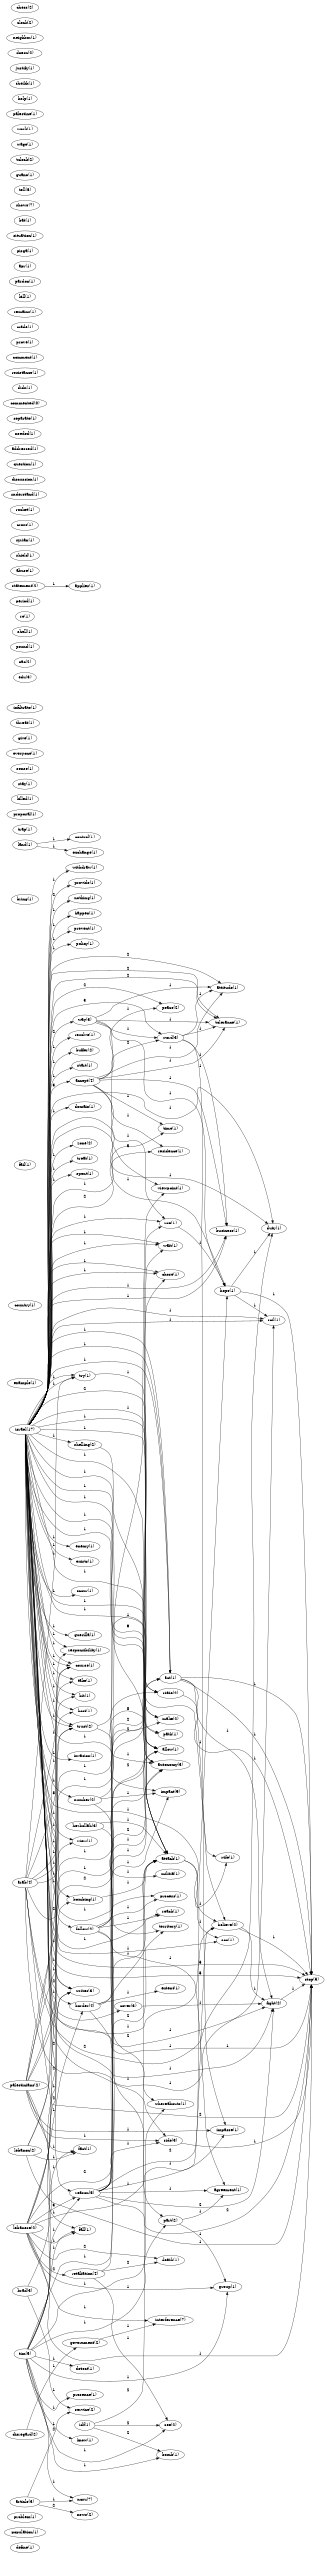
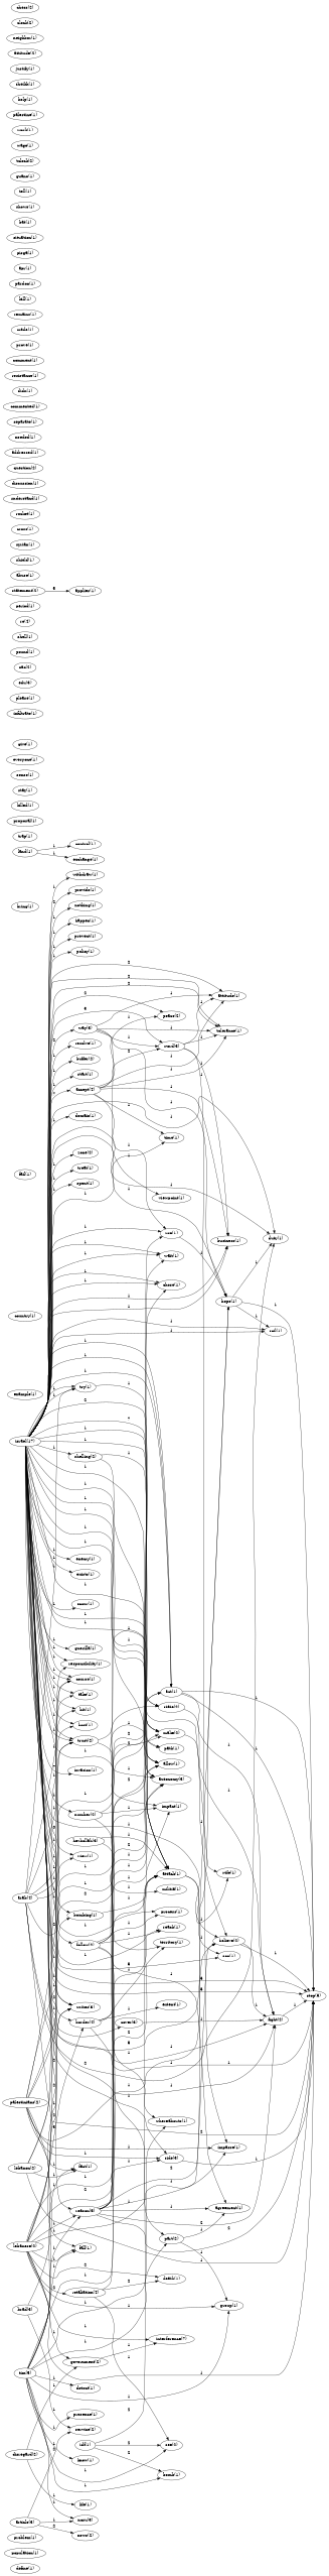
  digraph {
    rankdir=LR
    n1 [label="define(1)"]
    n2 [label="population(1)"]
    n3 [label="problem(1)"]
    n4 [label="israel(17)"]
    n5 [label="number(2)"]
    n6 [label="cover(3)"]
    n7 [label="follow(2)"]
    n8 [label="attack(1)"]
    n9 [label="shelling(2)"]
    n10 [label="enemy(1)"]
    n11 [label="exists(1)"]
    n12 [label="accept(4)"]
    n13 [label="occur(1)"]
    n14 [label="process(1)"]
    n15 [label="reach(1)"]
    n16 [label="guerilla(1)"]
    n17 [label="path(1)"]
    n18 [label="invasion(1)"]
    n19 [label="withdraw(1)"]
    n20 [label="son(1)"]
-   n21 [label="residence(1)"]
    n22 [label="provide(1)"]
    n23 [label="nothing(1)"]
    n24 [label="happen(1)"]
    n25 [label="prevent(1)"]
    n26 [label="policy(1)"]
    n27 [label="border(4)"]
    n28 [label="resolve(1)"]
    n29 [label="territory(1)"]
    n30 [label="reason(5)"]
-   n31 [label="impact(9)"]
+   n31 [label="impact(1)"]
    n32 [label="way(3)"]
    n33 [label="peace(2)"]
    n34 [label="buffer(2)"]
    n35 [label="start(1)"]
    n36 [label="time(1)"]
    n37 [label="side(3)"]
    n38 [label="word(3)"]
    n39 [label="domain(1)"]
    n40 [label="use(1)"]
    n41 [label="wife(1)"]
    n42 [label="act(1)"]
    n43 [label="believe(2)"]
    n44 [label="bombing(1)"]
    n45 [label="zone(2)"]
    n46 [label="attitude(1)"]
    n47 [label="treat(1)"]
    n48 [label="take(1)"]
    n49 [label="view(1)"]
    n50 [label="spent(1)"]
    n51 [label="state(2)"]
    n52 [label="host(1)"]
    n53 [label="responsibility(1)"]
    n54 [label="hope(1)"]
    n55 [label="bit(1)"]
    n56 [label="trust(2)"]
    n57 [label="course(1)"]
    n58 [label="make(2)"]
    n59 [label="wait(1)"]
    n60 [label="tolerance(1)"]
    n61 [label="soil(1)"]
    n62 [label="chose(1)"]
    n63 [label="allow(1)"]
    n64 [label="fight(2)"]
    n65 [label="business(1)"]
    n66 [label="stop(5)"]
    n67 [label="try(1)"]
    n68 [label="writes(3)"]
    n69 [label="autonomy(3)"]
    n70 [label="duty(1)"]
    n71 [label="whereabouts(1)"]
    n72 [label="part(2)"]
    n73 [label="agreement(1)"]
    n74 [label="viewpoint(1)"]
    n75 [label="extent(1)"]
    n76 [label="impasse(1)"]
    n77 [label="group(1)"]
    n78 [label="example(1)"]
    n79 [label="country(1)"]
    n80 [label="fail(1)"]
    n81 [label="bring(1)"]
    n82 [label="land(1)"]
    n83 [label="control(1)"]
    n84 [label="exchange(1)"]
    n85 [label="trap(1)"]
    n86 [label="article(3)"]
    n87 [label="news(2)"]
-   n88 [label="ncsu(7)"]
+   n88 [label="ncsu(3)"]
    n89 [label="service(2)"]
    n90 [label="proposal(1)"]
    n91 [label="killed(1)"]
    n92 [label="stay(1)"]
    n93 [label="sense(1)"]
    n94 [label="everyone(1)"]
    n95 [label="give(1)"]
-   n96 [label="threat(1)"]
    n97 [label="infiltrate(1)"]
    n98 [label="disregard(2)"]
    n99 [label="government(2)"]
+   n100 [label="life(1)"]
    n101 [label="interference(7)"]
+   n102 [label="please(1)"]
    n103 [label="edu(3)"]
    n104 [label="oac(2)"]
    n105 [label="pound(1)"]
    n106 [label="tim(5)"]
    n107 [label="detect(1)"]
    n108 [label="presence(1)"]
    n109 [label="fall(1)"]
    n110 [label="fact(1)"]
    n111 [label="know(1)"]
    n112 [label="bomb(1)"]
    n113 [label="see(2)"]
    n114 [label="shell(1)"]
-   n115 [label="re(1)"]
+   n115 [label="re(4)"]
    n116 [label="lebanese(2)"]
    n117 [label="retaliation(4)"]
    n118 [label="death(1)"]
    n119 [label="period(1)"]
    n120 [label="brad(3)"]
    n121 [label="statement(2)"]
    n122 [label="applies(1)"]
    n123 [label="abuse(1)"]
    n124 [label="shield(1)"]
    n125 [label="syrian(1)"]
    n126 [label="cross(1)"]
    n127 [label="rocket(1)"]
    n128 [label="understand(1)"]
    n129 [label="discussion(1)"]
-   n130 [label="question(1)"]
+   n130 [label="question(2)"]
    n131 [label="addressed(1)"]
    n132 [label="palestinians(2)"]
    n133 [label="needed(1)"]
    n134 [label="separate(1)"]
-   n135 [label="commented(0)"]
+   n135 [label="commented(1)"]
    n136 [label="didn(1)"]
    n137 [label="resistance(1)"]
    n138 [label="comment(1)"]
    n139 [label="arab(4)"]
    n140 [label="lebanon(2)"]
    n141 [label="prove(1)"]
    n142 [label="made(1)"]
    n143 [label="remains(1)"]
    n144 [label="kill(1)"]
    n145 [label="pardon(1)"]
    n146 [label="apr(1)"]
    n147 [label="hezbollah(3)"]
    n148 [label="militia(1)"]
    n149 [label="pisga(1)"]
    n150 [label="situation(1)"]
    n151 [label="bat(1)"]
    n152 [label="idf(1)"]
-   n153 [label="shows(7)"]
-   n154 [label="tell(5)"]
+   n153 [label="shows(1)"]
+   n154 [label="tell(1)"]
    n155 [label="guano(1)"]
    n156 [label="tclock(2)"]
    n157 [label="wage(1)"]
    n158 [label="work(1)"]
    n159 [label="palestine(1)"]
    n160 [label="help(1)"]
    n161 [label="sheikh(1)"]
    n162 [label="justify(1)"]
-   n163 [label="doesn(2)"]
+   n163 [label="attitude(2)"]
    n164 [label="neighbor(1)"]
    n165 [label="clock(2)"]
    n166 [label="chess(2)"]
    n4 -> n5 [label=1]
    n4 -> n6 [label=1]
    n4 -> n7 [label=1]
    n4 -> n8 [label=1]
    n4 -> n8 [label=1]
    n4 -> n8 [label=1]
    n4 -> n9 [label=1]
    n4 -> n10 [label=1]
    n4 -> n11 [label=1]
-   n4 -> n12 [label=3]
+   n4 -> n12 [label=7]
    n4 -> n13 [label=1]
    n4 -> n14 [label=1]
    n4 -> n15 [label=1]
    n4 -> n16 [label=1]
    n4 -> n17 [label=1]
-   n4 -> n18 [label=1]
+   n4 -> n18 [label=7]
    n4 -> n19 [label=1]
-   n4 -> n20 [label=1]
-   n4 -> n21 [label=2]
+   n4 -> n20 [label=5]
    n4 -> n22 [label=2]
    n4 -> n23 [label=1]
    n4 -> n24 [label=1]
    n4 -> n25 [label=1]
    n4 -> n26 [label=1]
    n4 -> n27 [label=2]
    n4 -> n28 [label=1]
    n4 -> n29 [label=1]
    n4 -> n30 [label=2]
    n4 -> n31 [label=1]
    n4 -> n32 [label=2]
    n4 -> n33 [label=2]
    n4 -> n34 [label=1]
    n4 -> n35 [label=1]
    n4 -> n36 [label=1]
    n4 -> n37 [label=2]
    n4 -> n38 [label=3]
    n4 -> n39 [label=1]
    n4 -> n40 [label=1]
-   n4 -> n41 [label=1]
+   n4 -> n41 [label=7]
    n4 -> n42 [label=1]
    n4 -> n42 [label=1]
    n4 -> n42 [label=1]
    n4 -> n43 [label=1]
    n4 -> n44 [label=1]
    n4 -> n45 [label=1]
    n4 -> n46 [label=2]
    n4 -> n47 [label=1]
    n4 -> n48 [label=1]
-   n4 -> n49 [label=1]
+   n4 -> n49 [label=0]
    n4 -> n50 [label=1]
    n4 -> n51 [label=2]
    n4 -> n52 [label=1]
    n4 -> n53 [label=1]
    n4 -> n54 [label=1]
    n4 -> n55 [label=1]
    n4 -> n56 [label=1]
    n4 -> n56 [label=1]
    n4 -> n57 [label=1]
    n4 -> n57 [label=1]
    n4 -> n58 [label=1]
    n4 -> n58 [label=1]
    n4 -> n59 [label=1]
    n4 -> n59 [label=1]
    n4 -> n60 [label=2]
    n4 -> n60 [label=2]
    n4 -> n61 [label=1]
    n4 -> n61 [label=1]
    n4 -> n62 [label=1]
    n4 -> n62 [label=1]
    n4 -> n63 [label=1]
    n4 -> n63 [label=1]
    n4 -> n64 [label=1]
    n4 -> n64 [label=1]
    n4 -> n65 [label=1]
    n4 -> n65 [label=1]
    n4 -> n66 [label=5]
    n4 -> n66 [label=5]
    n4 -> n67 [label=1]
    n4 -> n67 [label=1]
    n4 -> n68 [label=1]
    n4 -> n68 [label=1]
    n4 -> n69 [label=1]
    n4 -> n69 [label=1]
    n4 -> n70 [label=1]
    n4 -> n70 [label=1]
-   n5 -> n17 [label=8]
+   n5 -> n17 [label=1]
    n5 -> n31 [label=1]
-   n5 -> n71 [label=2]
+   n5 -> n71 [label=1]
    n6 -> n64 [label=1]
    n7 -> n14 [label=1]
    n7 -> n15 [label=1]
    n7 -> n63 [label=1]
    n7 -> n69 [label=1]
    n7 -> n72 [label=1]
    n7 -> n73 [label=1]
    n8 -> n20 [label=1]
    n8 -> n41 [label=1]
-   n9 -> n8 [label=9]
-   n12 -> n21 [label=1]
+   n9 -> n8 [label=1]
+   n9 -> n58 [label=1]
    n12 -> n33 [label=1]
    n12 -> n36 [label=1]
    n12 -> n38 [label=2]
    n12 -> n46 [label=1]
    n12 -> n60 [label=1]
    n12 -> n65 [label=1]
-   n12 -> n74 [label=5]
+   n12 -> n74 [label=1]
    n27 -> n29 [label=1]
    n27 -> n31 [label=1]
    n27 -> n66 [label=1]
    n27 -> n75 [label=1]
    n30 -> n37 [label=1]
    n30 -> n42 [label=2]
    n30 -> n42 [label=2]
    n30 -> n43 [label=2]
    n30 -> n59 [label=2]
    n30 -> n62 [label=2]
    n30 -> n64 [label=2]
    n30 -> n66 [label=2]
    n30 -> n73 [label=1]
    n30 -> n76 [label=1]
    n32 -> n38 [label=1]
    n32 -> n40 [label=1]
    n32 -> n46 [label=1]
    n32 -> n54 [label=1]
    n32 -> n60 [label=1]
    n37 -> n66 [label=1]
    n38 -> n46 [label=1]
    n38 -> n60 [label=1]
    n38 -> n65 [label=1]
    n38 -> n76 [label=1]
    n40 -> n54 [label=1]
-   n42 -> n43 [label=1]
+   n58 -> n43 [label=1]
    n42 -> n64 [label=1]
    n42 -> n66 [label=1]
    n42 -> n66 [label=1]
    n43 -> n64 [label=1]
    n43 -> n66 [label=1]
    n44 -> n8 [label=1]
-   n51 -> n66 [label=1]
+   n51 -> n64 [label=1]
    n54 -> n61 [label=1]
    n54 -> n66 [label=1]
    n54 -> n70 [label=1]
    n56 -> n63 [label=1]
    n56 -> n69 [label=1]
    n64 -> n66 [label=1]
    n67 -> n51 [label=1]
    n72 -> n73 [label=1]
    n72 -> n77 [label=1]
    n82 -> n83 [label=1]
    n82 -> n84 [label=1]
    n86 -> n87 [label=2]
    n86 -> n88 [label=1]
    n86 -> n89 [label=2]
    n98 -> n99 [label=1]
+   n98 -> n100 [label=1]
    n99 -> n101 [label=1]
    n106 -> n30 [label=1]
    n106 -> n40 [label=1]
    n106 -> n68 [label=2]
    n106 -> n71 [label=1]
    n106 -> n72 [label=1]
    n106 -> n77 [label=1]
    n106 -> n88 [label=1]
    n106 -> n107 [label=1]
    n106 -> n108 [label=1]
    n106 -> n109 [label=1]
    n106 -> n110 [label=1]
    n106 -> n111 [label=1]
    n106 -> n112 [label=1]
    n106 -> n113 [label=1]
    n116 -> n8 [label=2]
-   n116 -> n27 [label=1]
-   n116 -> n30 [label=3]
+   n116 -> n27 [label=3]
+   n116 -> n30 [label=1]
    n116 -> n43 [label=1]
    n116 -> n44 [label=2]
    n116 -> n57 [label=1]
+   n116 -> n58 [label=1]
    n116 -> n66 [label=1]
    n116 -> n77 [label=1]
+   n116 -> n99 [label=1]
    n116 -> n101 [label=1]
    n116 -> n109 [label=1]
    n116 -> n117 [label=2]
    n116 -> n118 [label=2]
    n117 -> n8 [label=2]
    n117 -> n113 [label=1]
    n117 -> n118 [label=2]
    n120 -> n68 [label=1]
    n120 -> n89 [label=1]
-   n121 -> n122 [label=1]
+   n121 -> n122 [label=5]
    n132 -> n37 [label=1]
    n132 -> n49 [label=1]
    n132 -> n56 [label=2]
    n132 -> n63 [label=1]
    n132 -> n69 [label=2]
-   n132 -> n74 [label=1]
+   n132 -> n54 [label=1]
    n132 -> n76 [label=1]
    n132 -> n109 [label=1]
    n132 -> n110 [label=1]
-   n139 -> n48 [label=8]
+   n139 -> n48 [label=1]
    n139 -> n51 [label=1]
    n139 -> n52 [label=1]
    n139 -> n53 [label=1]
-   n139 -> n54 [label=1]
+   n139 -> n54 [label=5]
    n139 -> n55 [label=1]
    n139 -> n56 [label=1]
-   n139 -> n61 [label=1]
    n139 -> n66 [label=2]
    n139 -> n67 [label=1]
    n139 -> n70 [label=1]
    n140 -> n57 [label=1]
    n140 -> n58 [label=1]
    n140 -> n66 [label=1]
    n140 -> n110 [label=1]
    n147 -> n8 [label=1]
    n147 -> n148 [label=1]
    n152 -> n8 [label=2]
    n152 -> n112 [label=2]
    n152 -> n113 [label=2]
  }
